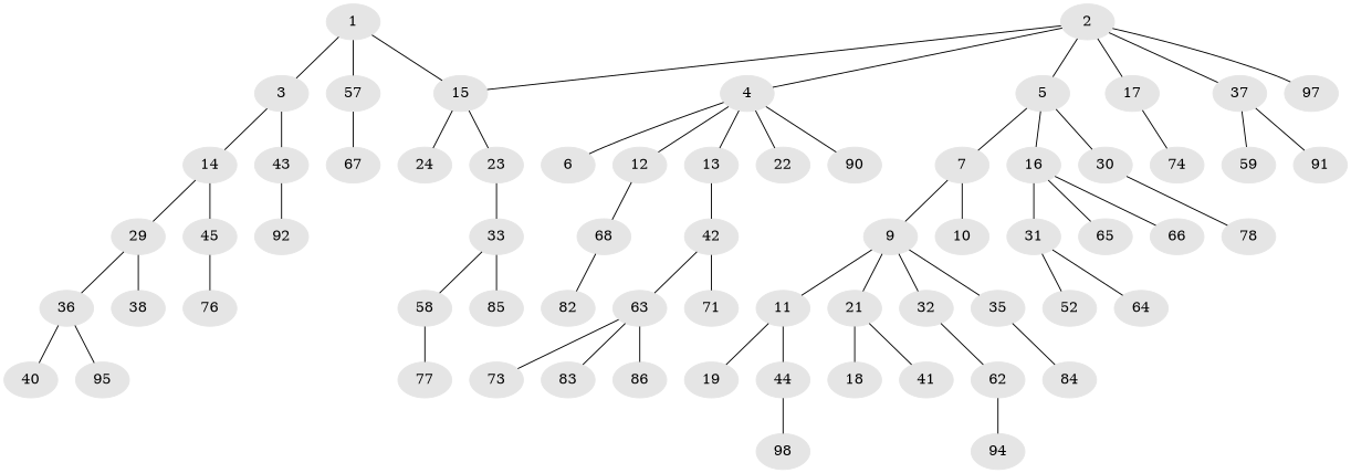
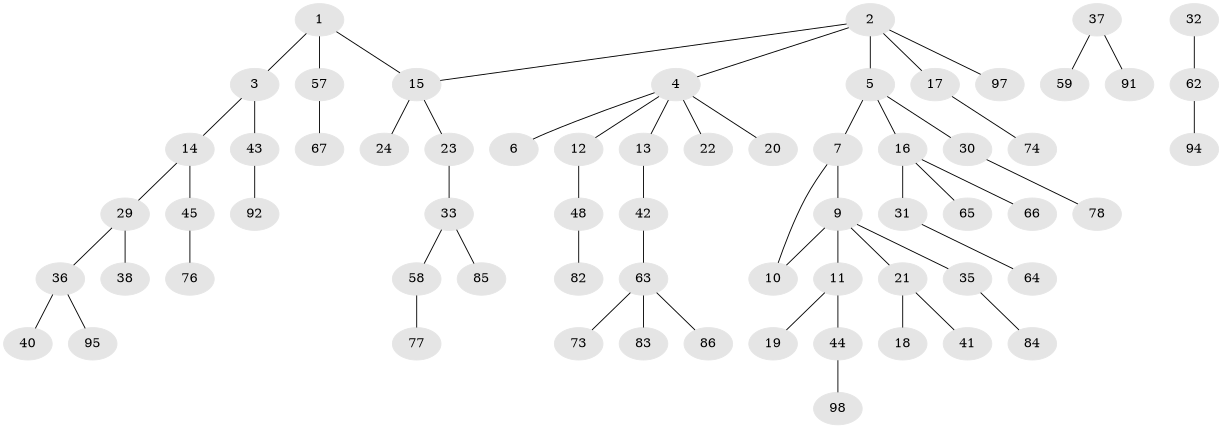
  graph {
    node [color=gray90 style=filled]
    1 [super="+60"]
    3 [super="+88"]
    57 [super="+75"]
    15 [super="+70"]
    2 [super="+8"]
    4 [super="+26"]
    5 [super="+25"]
    17 [super="+93"]
    37 [super="+46"]
    97
    14 [super="+20"]
    43
    67
    6
    12 [super="+55"]
    13 [super="+34"]
    22
-   90
+   90 [label=20]
    7
    16 [super="+53"]
    30 [super="+47"]
    24 [super="+39"]
    23
    74 [super="+96"]
    59
    91
    29 [super="+48"]
    45 [super="+56"]
    92 [super="+99"]
-   68
+   68 [label=48]
    42 [super="+51"]
    9 [super="+49"]
    10 [super="+18"]
    31
    65
    66
    78
    11 [super="+72"]
    21 [super="+27"]
    32
    35
    19 [super="+50"]
    44
    n44 [label=18]
    41
    62 [super="+69"]
    84 [super="+87"]
    98
    82
    63 [super="+79"]
-   71 [super="+81"]
    36 [super="+89"]
    38 [super="+54"]
    76
    33 [super="+80"]
-   52
    64 [super="+100"]
    58
    85
    40 [super="+61"]
    95
    94
    77
    73
    83
    86
    1 -- 3
    1 -- 57
    1 -- 15
    3 -- 14
    3 -- 43
    57 -- 67
    15 -- 24
    15 -- 23
    2 -- 15
    2 -- 4
    2 -- 5
    2 -- 17
-   2 -- 37
    2 -- 97
    4 -- 6
    4 -- 12
    4 -- 13
    4 -- 22
    4 -- 90
    5 -- 7
    5 -- 16
    5 -- 30
    17 -- 74
    37 -- 59
    37 -- 91
    14 -- 29
    14 -- 45
    43 -- 92
    12 -- 68
    13 -- 42
    7 -- 9
    7 -- 10
    16 -- 31
    16 -- 65
    16 -- 66
    30 -- 78
    23 -- 33
    29 -- 36
    29 -- 38
    45 -- 76
    68 -- 82
    42 -- 63
-   42 -- 71
    9 -- 11
    9 -- 21
-   9 -- 32
+   9 -- 10
    9 -- 35
-   31 -- 52
    31 -- 64
    11 -- 19
    11 -- 44
    21 -- n44
    21 -- 41
    32 -- 62
    35 -- 84
    44 -- 98
    62 -- 94
    63 -- 73
    63 -- 83
    63 -- 86
    36 -- 40
    36 -- 95
    33 -- 58
    33 -- 85
    58 -- 77
  }
